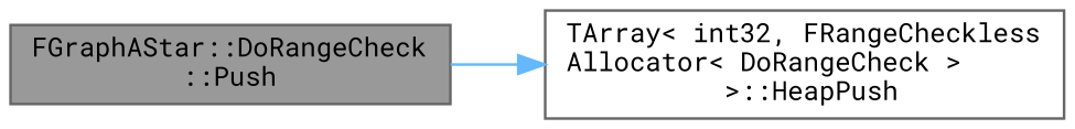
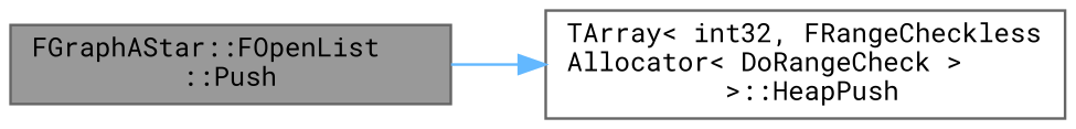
  digraph {
    rankdir=LR
    fontname="Roboto Mono"
    node [fontname="Roboto Mono" fontsize=10 shape=box style=filled]
-   n1 [color=gray40 fillcolor=grey60 fontcolor=black height=0.2 label="FGraphAStar::DoRangeCheck\l::Push" width=0.4]
+   n1 [color=gray40 fillcolor=grey60 fontcolor=black height=0.2 label="FGraphAStar::FOpenList\l::Push" width=0.4]
    n2 [color=grey40 fillcolor=white height=0.2 label="TArray\< int32, FRangeCheckless\lAllocator\< DoRangeCheck \>\l \>::HeapPush" width=0.4]
    n1 -> n2 [color=steelblue1 fontname="Roboto Mono" fontsize=10 labelfontname=Helvetica labelfontsize=10 style=solid]
  }
